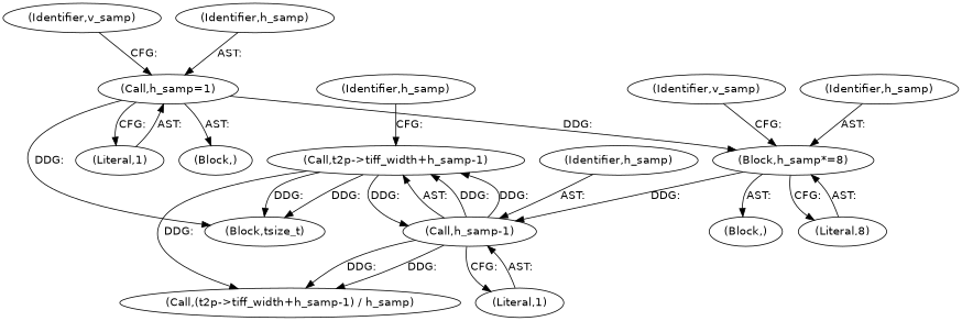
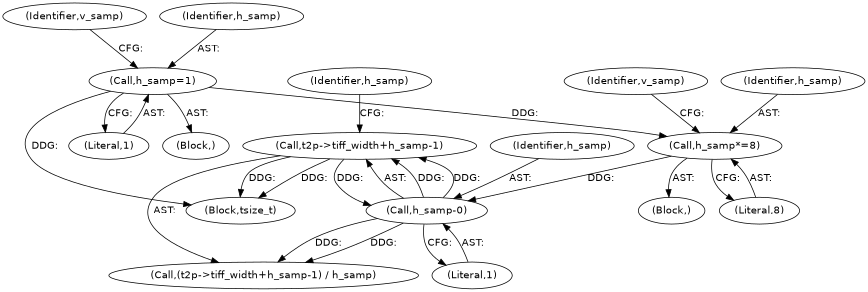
  digraph {
    fontname="DejaVu Sans"
    node [fontname="DejaVu Sans"]
    edge [fontname="DejaVu Sans"]
    n1 [label="(Call,t2p->tiff_width+h_samp-1)"]
-   n2 [label="(Call,h_samp-1)"]
+   n2 [label="(Call,h_samp-0)"]
    n3 [label="(Block,tsize_t)"]
    n4 [label="(Call,(t2p->tiff_width+h_samp-1) / h_samp)"]
    n5 [label="(Literal,1)"]
-   n6 [label="(Block,h_samp*=8)"]
+   n6 [label="(Call,h_samp*=8)"]
    n7 [label="(Block,)"]
    n8 [label="(Literal,8)"]
    n9 [label="(Call,h_samp=1)"]
    n10 [label="(Block,)"]
    n11 [label="(Literal,1)"]
    n12 [label="(Identifier,v_samp)"]
    n13 [label="(Identifier,h_samp)"]
    n14 [label="(Identifier,h_samp)"]
    n15 [label="(Identifier,h_samp)"]
    n16 [label="(Identifier,h_samp)"]
    n17 [label="(Identifier,v_samp)"]
    n1 -> n2 [label="DDG: "]
    n1 -> n3 [label="DDG: "]
    n1 -> n3 [label="DDG: "]
-   n1 -> n4 [label="DDG: "]
+   n1 -> n4 [label="AST: "]
    n2 -> n1 [label="AST: "]
    n2 -> n1 [label="DDG: "]
    n2 -> n1 [label="DDG: "]
    n2 -> n4 [label="DDG: "]
    n2 -> n4 [label="DDG: "]
    n2 -> n5 [label="CFG: "]
    n5 -> n2 [label="AST: "]
    n6 -> n2 [label="DDG: "]
    n6 -> n7 [label="AST: "]
    n6 -> n8 [label="CFG: "]
    n8 -> n6 [label="AST: "]
    n9 -> n3 [label="DDG: "]
    n9 -> n6 [label="DDG: "]
    n9 -> n10 [label="AST: "]
    n9 -> n11 [label="CFG: "]
    n11 -> n9 [label="AST: "]
    n12 -> n9 [label="CFG: "]
    n13 -> n2 [label="AST: "]
    n14 -> n9 [label="AST: "]
    n15 -> n6 [label="AST: "]
    n16 -> n1 [label="CFG: "]
    n17 -> n6 [label="CFG: "]
  }
